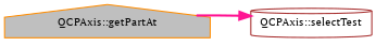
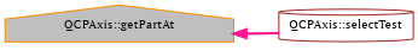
  digraph {
    rankdir=LR
    fontname="PT Serif"
    node [fontname="PT Serif" fontsize=10 style=filled]
    n1 [color=darkorange fillcolor=grey75 fontcolor=black height=0.2 label="QCPAxis::getPartAt" shape=house width=0.4]
    n2 [color=brown fillcolor=white height=0.2 label="QCPAxis::selectTest" shape=cylinder width=0.4]
-   n2 -> n1 [color=deeppink dir=back fontname="PT Serif" fontsize=10 labelfontname=Helvetica labelfontsize=10 style=bold]
+   n1 -> n2 [color=deeppink dir=back fontname="PT Serif" fontsize=10 labelfontname=Helvetica labelfontsize=10 style=bold]
  }
